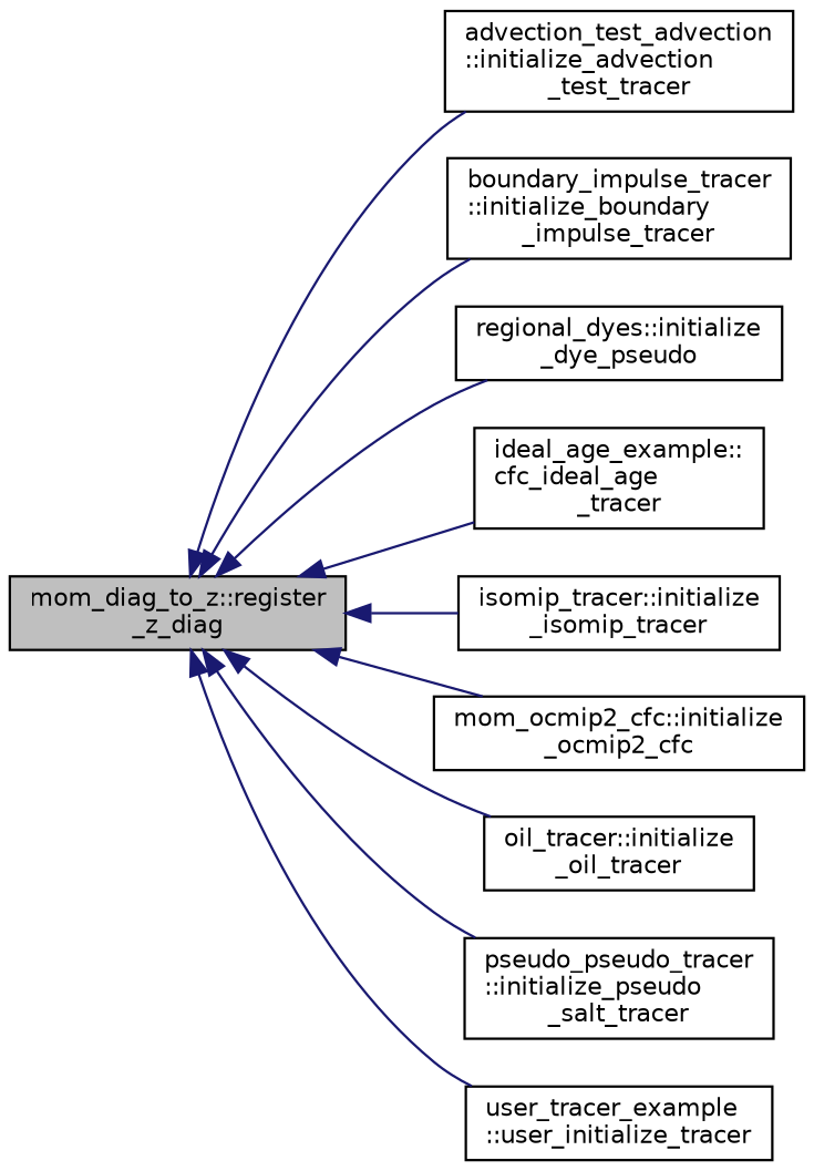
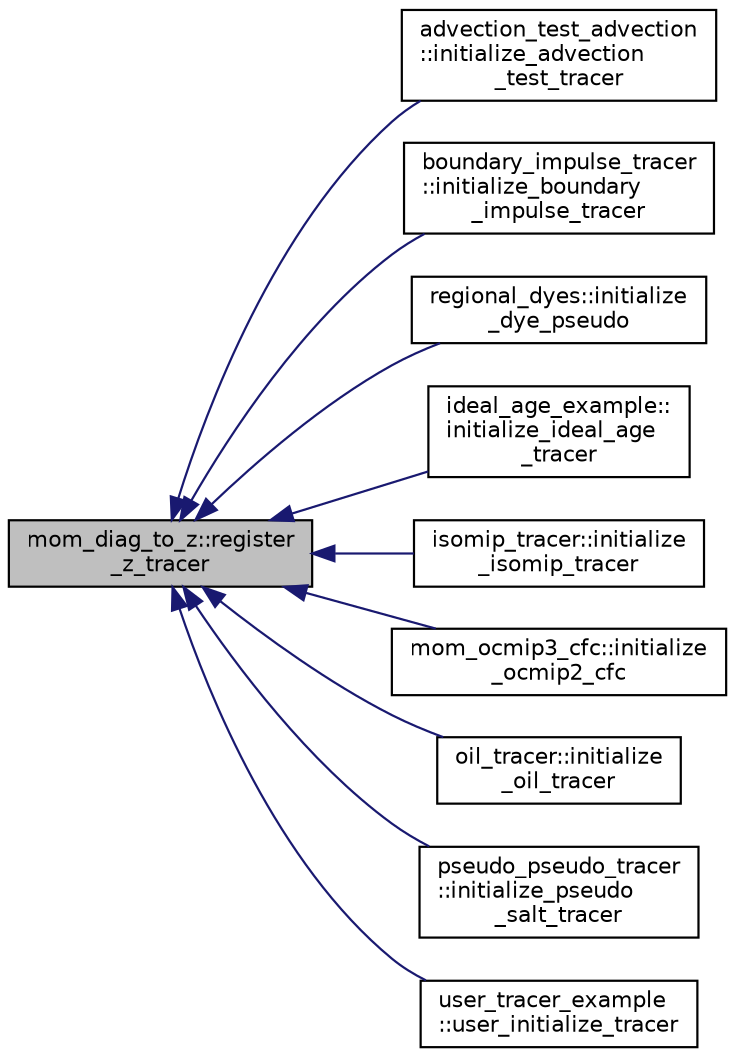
  digraph {
    rankdir=LR
    node [color=black fillcolor=white fontname=Helvetica fontsize=10 shape=record style=filled]
    edge [color=midnightblue dir=back fontname=Helvetica fontsize=10 labelfontname=Helvetica labelfontsize=10 style=solid]
-   n1 [fillcolor=grey75 fontcolor=black height=0.2 label="mom_diag_to_z::register\l_z_diag" width=0.4]
+   n1 [fillcolor=grey75 fontcolor=black height=0.2 label="mom_diag_to_z::register\l_z_tracer" width=0.4]
    n2 [height=0.2 label="advection_test_advection\l::initialize_advection\l_test_tracer" width=0.4]
    n3 [height=0.2 label="boundary_impulse_tracer\l::initialize_boundary\l_impulse_tracer" width=0.4]
    n4 [height=0.2 label="regional_dyes::initialize\l_dye_pseudo" width=0.4]
-   n5 [height=0.2 label="ideal_age_example::\lcfc_ideal_age\l_tracer" width=0.4]
+   n5 [height=0.2 label="ideal_age_example::\linitialize_ideal_age\l_tracer" width=0.4]
    n6 [height=0.2 label="isomip_tracer::initialize\l_isomip_tracer" width=0.4]
-   n7 [height=0.2 label="mom_ocmip2_cfc::initialize\l_ocmip2_cfc" width=0.4]
+   n7 [height=0.2 label="mom_ocmip3_cfc::initialize\l_ocmip2_cfc" width=0.4]
    n8 [height=0.2 label="oil_tracer::initialize\l_oil_tracer" width=0.4]
    n9 [height=0.2 label="pseudo_pseudo_tracer\l::initialize_pseudo\l_salt_tracer" width=0.4]
    n10 [height=0.2 label="user_tracer_example\l::user_initialize_tracer" width=0.4]
    n1 -> n2
    n1 -> n3
    n1 -> n4
    n1 -> n5
    n1 -> n6
    n1 -> n7
    n1 -> n8
    n1 -> n9
    n1 -> n10
  }
